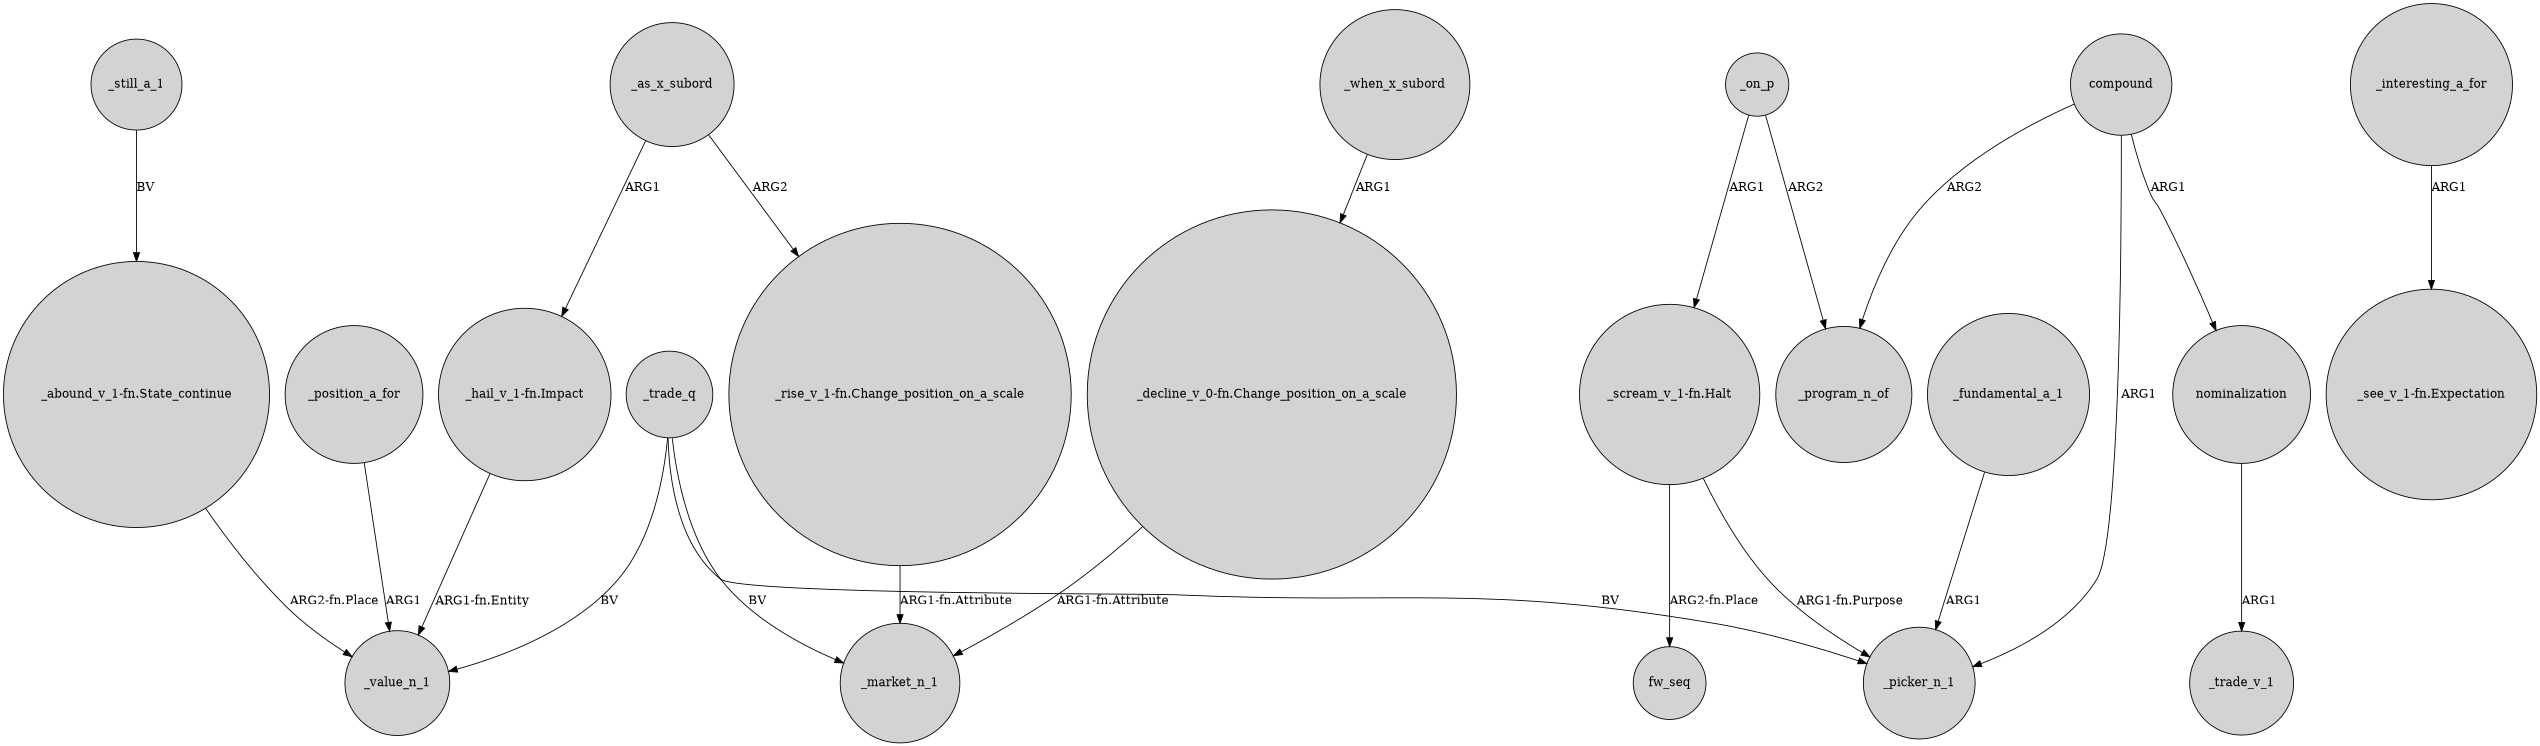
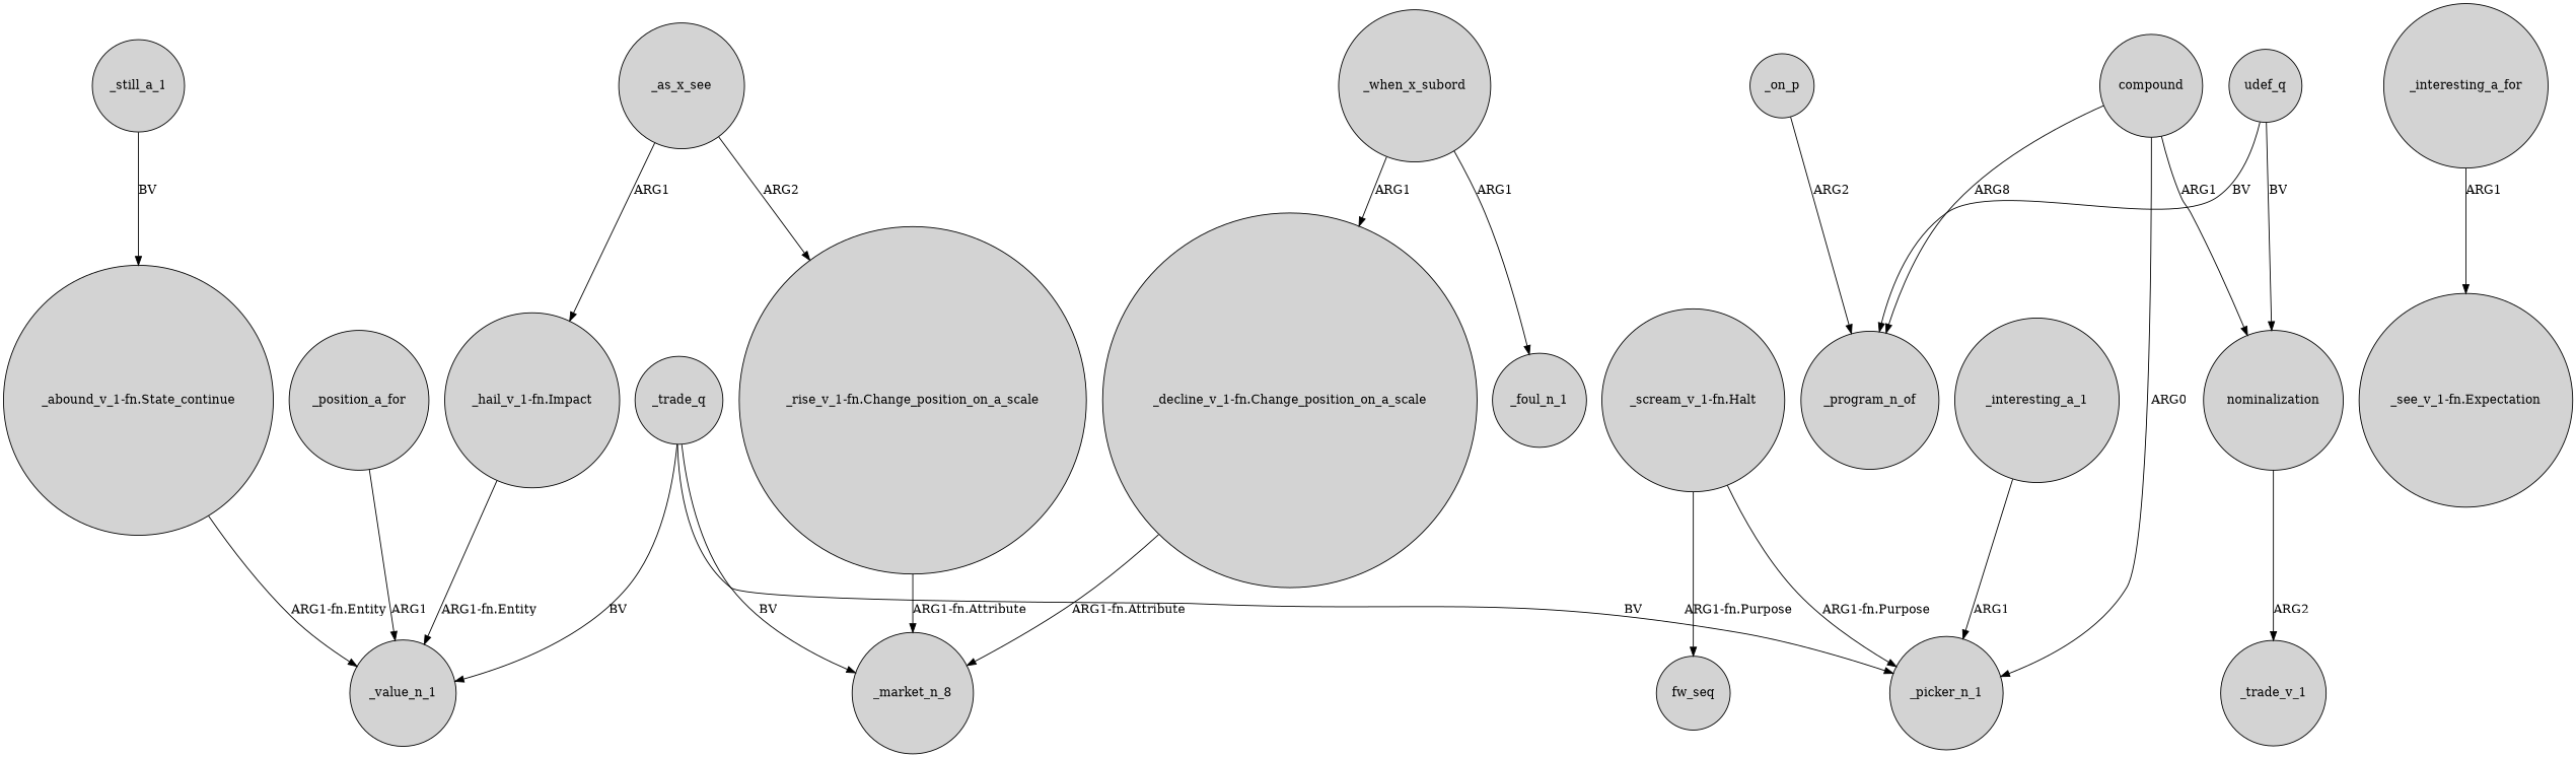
  digraph {
    node [shape=circle style=filled]
-   _as_x_subord
+   _as_x_subord [label=_as_x_see]
    "_hail_v_1-fn.Impact"
    "_rise_v_1-fn.Change_position_on_a_scale"
    _value_n_1
-   _market_n_1
+   _market_n_1 [label=_market_n_8]
    "_scream_v_1-fn.Halt"
    fw_seq
    _picker_n_1
    _on_p
    _program_n_of
    nominalization
    _trade_v_1
    _interesting_a_for
    "_see_v_1-fn.Expectation"
    "_abound_v_1-fn.State_continue"
+   udef_q
    n17 [label=_position_a_for]
    _when_x_subord
-   "_decline_v_1-fn.Change_position_on_a_scale" [label="_decline_v_0-fn.Change_position_on_a_scale"]
+   "_decline_v_1-fn.Change_position_on_a_scale"
+   _foul_n_1
    n21 [label=_trade_q]
    compound
    _still_a_1
-   _fundamental_a_1
+   _fundamental_a_1 [label=_interesting_a_1]
    _as_x_subord -> "_hail_v_1-fn.Impact" [label=ARG1]
    _as_x_subord -> "_rise_v_1-fn.Change_position_on_a_scale" [label=ARG2]
    "_hail_v_1-fn.Impact" -> _value_n_1 [label="ARG1-fn.Entity"]
    "_rise_v_1-fn.Change_position_on_a_scale" -> _market_n_1 [label="ARG1-fn.Attribute"]
-   "_scream_v_1-fn.Halt" -> fw_seq [label="ARG2-fn.Place"]
+   "_scream_v_1-fn.Halt" -> fw_seq [label="ARG1-fn.Purpose"]
    "_scream_v_1-fn.Halt" -> _picker_n_1 [label="ARG1-fn.Purpose"]
-   _on_p -> "_scream_v_1-fn.Halt" [label=ARG1]
    _on_p -> _program_n_of [label=ARG2]
-   nominalization -> _trade_v_1 [label=ARG1]
+   nominalization -> _trade_v_1 [label=ARG2]
    _interesting_a_for -> "_see_v_1-fn.Expectation" [label=ARG1]
-   "_abound_v_1-fn.State_continue" -> _value_n_1 [label="ARG2-fn.Place"]
+   "_abound_v_1-fn.State_continue" -> _value_n_1 [label="ARG1-fn.Entity"]
+   udef_q -> _program_n_of [label=BV]
+   udef_q -> nominalization [label=BV]
    n17 -> _value_n_1 [label=ARG1]
    _when_x_subord -> "_decline_v_1-fn.Change_position_on_a_scale" [label=ARG1]
+   _when_x_subord -> _foul_n_1 [label=ARG1]
    "_decline_v_1-fn.Change_position_on_a_scale" -> _market_n_1 [label="ARG1-fn.Attribute"]
    n21 -> _value_n_1 [label=BV]
    n21 -> _market_n_1 [label=BV]
    n21 -> _picker_n_1 [label=BV]
-   compound -> _picker_n_1 [label=ARG1]
-   compound -> _program_n_of [label=ARG2]
+   compound -> _picker_n_1 [label=ARG0]
+   compound -> _program_n_of [label=ARG8]
    compound -> nominalization [label=ARG1]
    _still_a_1 -> "_abound_v_1-fn.State_continue" [label=BV]
    _fundamental_a_1 -> _picker_n_1 [label=ARG1]
  }
